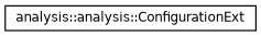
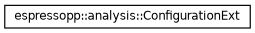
  digraph {
    rankdir=LR
-   n1 [color=black fillcolor=white fontname=Helvetica fontsize=10 height=0.2 label="analysis::analysis::ConfigurationExt" shape=record style=filled width=0.4]
+   n1 [color=black fillcolor=white fontname=Helvetica fontsize=10 height=0.2 label="espressopp::analysis::ConfigurationExt" shape=record style=filled width=0.4]
  }
